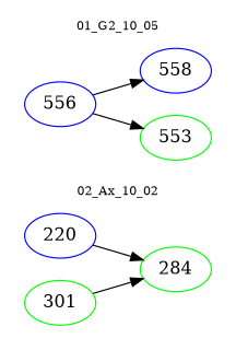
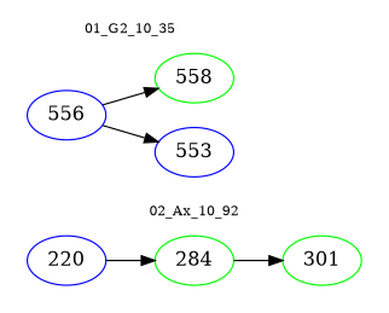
  digraph {
    rankdir=LR
    node [color=green]
    edge [color=black]
    n1 [label=284]
    n2 [color=blue label=220]
    n3 [label=301]
    n4 [color=blue label=556]
-   n5 [label=553]
-   n6 [color=blue label=558]
+   n5 [color=blue label=553]
+   n6 [label=558]
    subgraph cluster_1 {
      color=white
      fontsize=10
-     label="02_Ax_10_02"
+     label="02_Ax_10_92"
      n1
      n2
      n3
    }
    subgraph cluster_2 {
      color=white
      fontsize=10
-     label="01_G2_10_05"
+     label="01_G2_10_35"
      n4
      n5
      n6
    }
-   n3 -> n1
+   n1 -> n3
    n2 -> n1
    n4 -> n5
    n4 -> n6
  }
